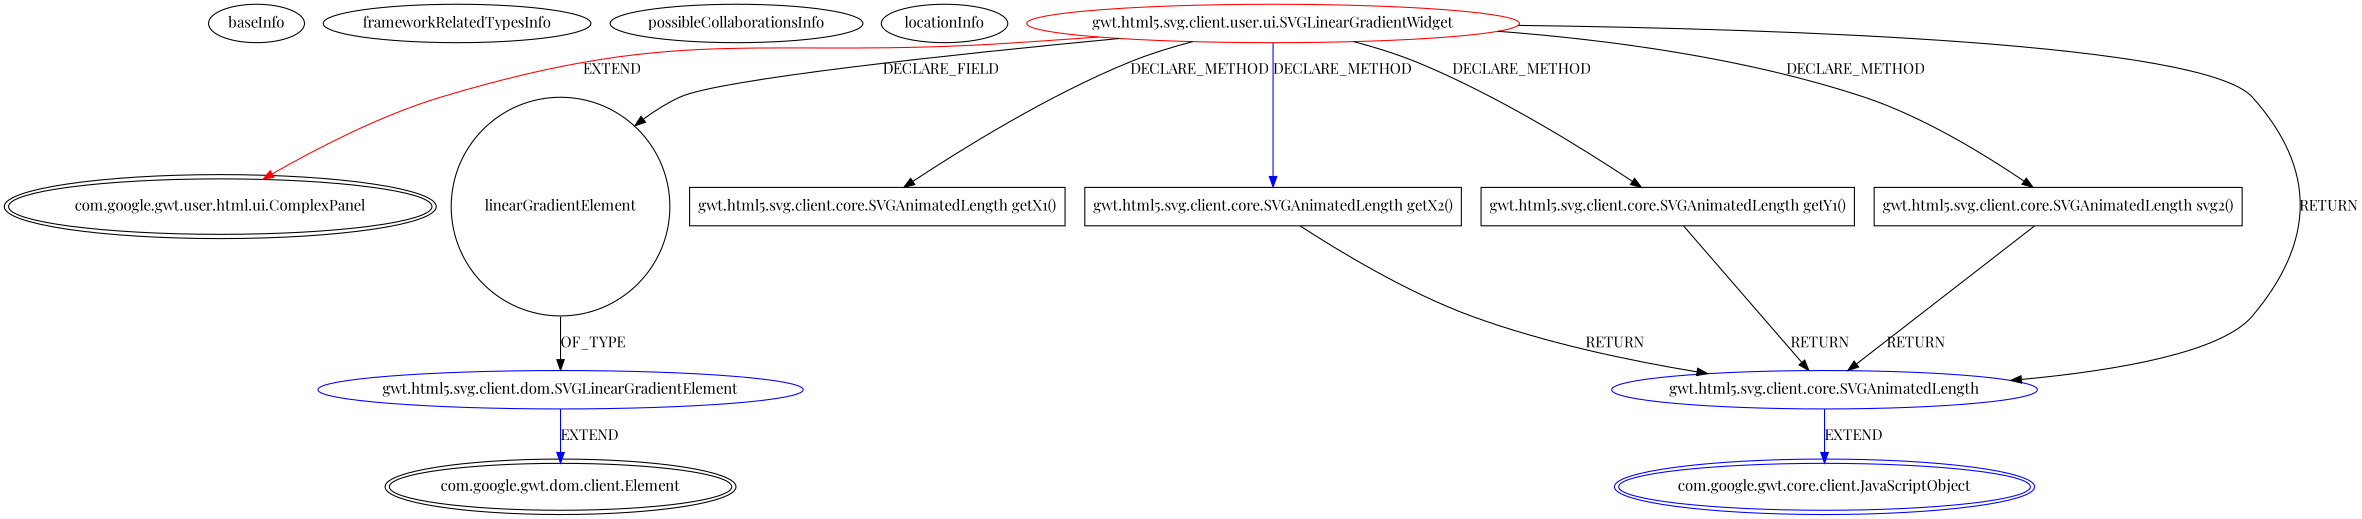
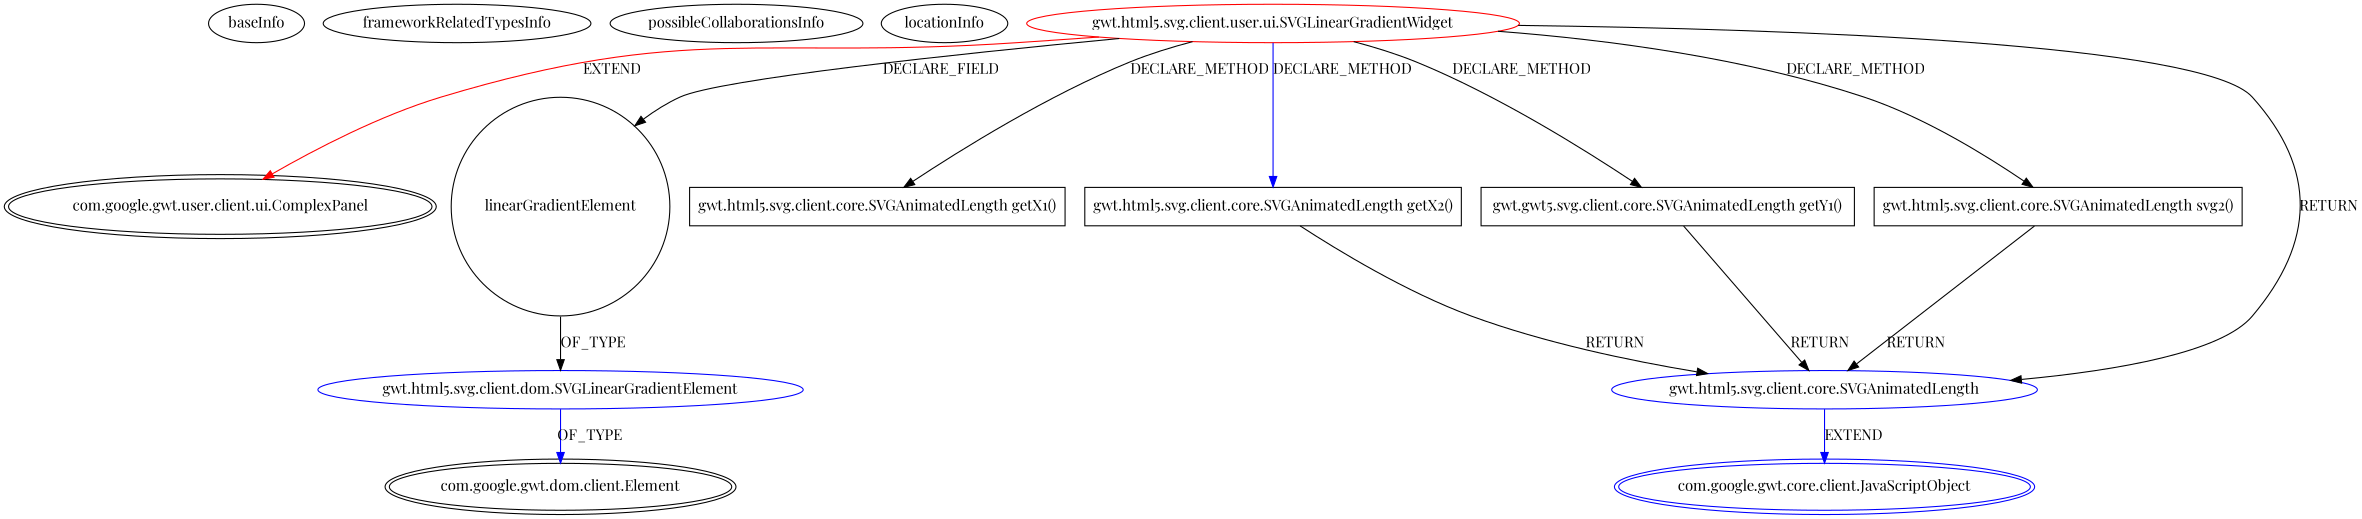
  digraph {
    fontname="Playfair Display"
    node [fontname="Playfair Display" isFrameworkType=false]
    edge [fontname="Playfair Display"]
    baseInfo [category=extension_graph graphId=3989 isAnonymous=false possibleRelation=true isFrameworkType=""]
    frameworkRelatedTypesInfo [0="com.google.gwt.user.client.ui.ComplexPanel" isFrameworkType=""]
    possibleCollaborationsInfo [0="3989~CLIENT_METHOD_DECLARATION-RETURN_TYPE-CLIENT_METHOD_DECLARATION-RETURN_TYPE-CLIENT_METHOD_DECLARATION-RETURN_TYPE-CLIENT_METHOD_DECLARATION-RETURN_TYPE-~com.google.gwt.user.client.ui.ComplexPanel ~com.google.gwt.core.client.JavaScriptObject ~false~false" 1="3989~FIELD_DECLARATION-~com.google.gwt.user.client.ui.ComplexPanel ~com.google.gwt.dom.client.Element ~false~false" isFrameworkType=""]
    locationInfo [contextSignature=SVGLinearGradientWidget filePath="/mguiral-GwtSvgLib/GwtSvgLib-master/src/gwt/html5/svg/client/user/ui/SVGLinearGradientWidget.java" graphId=3989 projectName="mguiral-GwtSvgLib" isFrameworkType=""]
    n5 [color=red label="gwt.html5.svg.client.user.ui.SVGLinearGradientWidget" vertexType=ROOT_CLIENT_CLASS_DECLARATION]
-   n6 [isFrameworkType=true label="com.google.gwt.user.html.ui.ComplexPanel" peripheries=2 vertexType=FRAMEWORK_CLASS_TYPE]
+   n6 [isFrameworkType=true label="com.google.gwt.user.client.ui.ComplexPanel" peripheries=2 vertexType=FRAMEWORK_CLASS_TYPE]
    n7 [label=linearGradientElement shape=circle vertexType=FIELD_DECLARATION]
    n8 [label="gwt.html5.svg.client.core.SVGAnimatedLength getX1()" shape=box vertexType=CLIENT_METHOD_DECLARATION]
    n9 [label="gwt.html5.svg.client.core.SVGAnimatedLength getX2()" shape=box vertexType=CLIENT_METHOD_DECLARATION]
-   n10 [label="gwt.html5.svg.client.core.SVGAnimatedLength getY1()" shape=box vertexType=CLIENT_METHOD_DECLARATION]
+   n10 [label="gwt.gwt5.svg.client.core.SVGAnimatedLength getY1()" shape=box vertexType=CLIENT_METHOD_DECLARATION]
    n11 [label="gwt.html5.svg.client.core.SVGAnimatedLength svg2()" shape=box vertexType=CLIENT_METHOD_DECLARATION]
    n12 [color=blue label="gwt.html5.svg.client.core.SVGAnimatedLength" vertexType=REFERENCE_CLIENT_CLASS_DECLARATION]
    n13 [color=blue label="gwt.html5.svg.client.dom.SVGLinearGradientElement" vertexType=REFERENCE_CLIENT_CLASS_DECLARATION]
    n14 [isFrameworkType=true label="com.google.gwt.dom.client.Element" peripheries=2 vertexType=FRAMEWORK_CLASS_TYPE]
    n15 [color=blue isFrameworkType=true label="com.google.gwt.core.client.JavaScriptObject" peripheries=2 vertexType=FRAMEWORK_CLASS_TYPE]
    n5 -> n6 [color=red label=EXTEND]
    n5 -> n7 [label=DECLARE_FIELD]
    n5 -> n8 [label=DECLARE_METHOD]
    n5 -> n9 [color=blue label=DECLARE_METHOD]
    n5 -> n10 [label=DECLARE_METHOD]
    n5 -> n11 [label=DECLARE_METHOD]
    n5 -> n12 [label=RETURN]
    n7 -> n13 [label=OF_TYPE]
    n9 -> n12 [label=RETURN]
    n10 -> n12 [label=RETURN]
    n11 -> n12 [label=RETURN]
    n12 -> n15 [color=blue label=EXTEND]
-   n13 -> n14 [color=blue label=EXTEND]
+   n13 -> n14 [color=blue label=OF_TYPE]
  }
